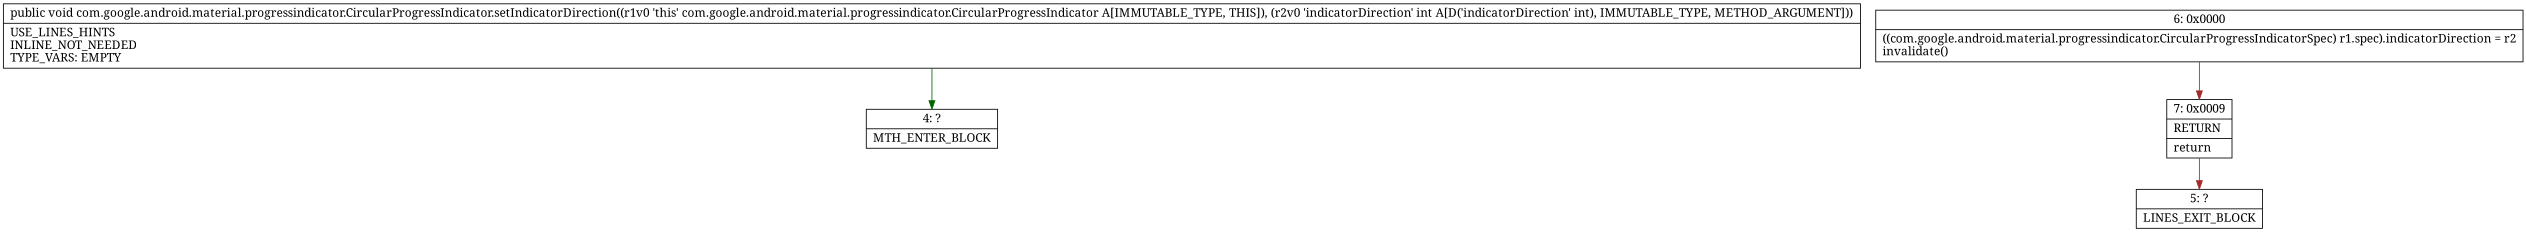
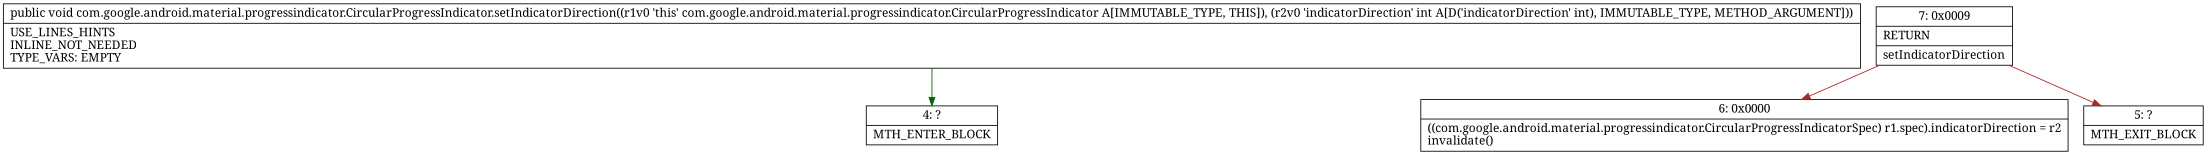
  digraph {
    fontname="Noto Serif"
    node [fontname="Noto Serif" shape=record]
    edge [color=brown fontname="Noto Serif"]
    n1 [label="{4\:\ ?|MTH_ENTER_BLOCK\l}"]
    n2 [label="{6\:\ 0x0000|((com.google.android.material.progressindicator.CircularProgressIndicatorSpec) r1.spec).indicatorDirection = r2\linvalidate()\l}"]
-   n3 [label="{7\:\ 0x0009|RETURN\l|return\l}"]
-   n4 [label="{5\:\ ?|LINES_EXIT_BLOCK\l}"]
+   n3 [label="{7\:\ 0x0009|RETURN\l|setIndicatorDirection\l}"]
+   n4 [label="{5\:\ ?|MTH_EXIT_BLOCK\l}"]
    n5 [label="{public void com.google.android.material.progressindicator.CircularProgressIndicator.setIndicatorDirection((r1v0 'this' com.google.android.material.progressindicator.CircularProgressIndicator A[IMMUTABLE_TYPE, THIS]), (r2v0 'indicatorDirection' int A[D('indicatorDirection' int), IMMUTABLE_TYPE, METHOD_ARGUMENT]))  | USE_LINES_HINTS\lINLINE_NOT_NEEDED\lTYPE_VARS: EMPTY\l}"]
-   n2 -> n3
+   n3 -> n2
    n3 -> n4
    n5 -> n1 [color=darkgreen]
  }
